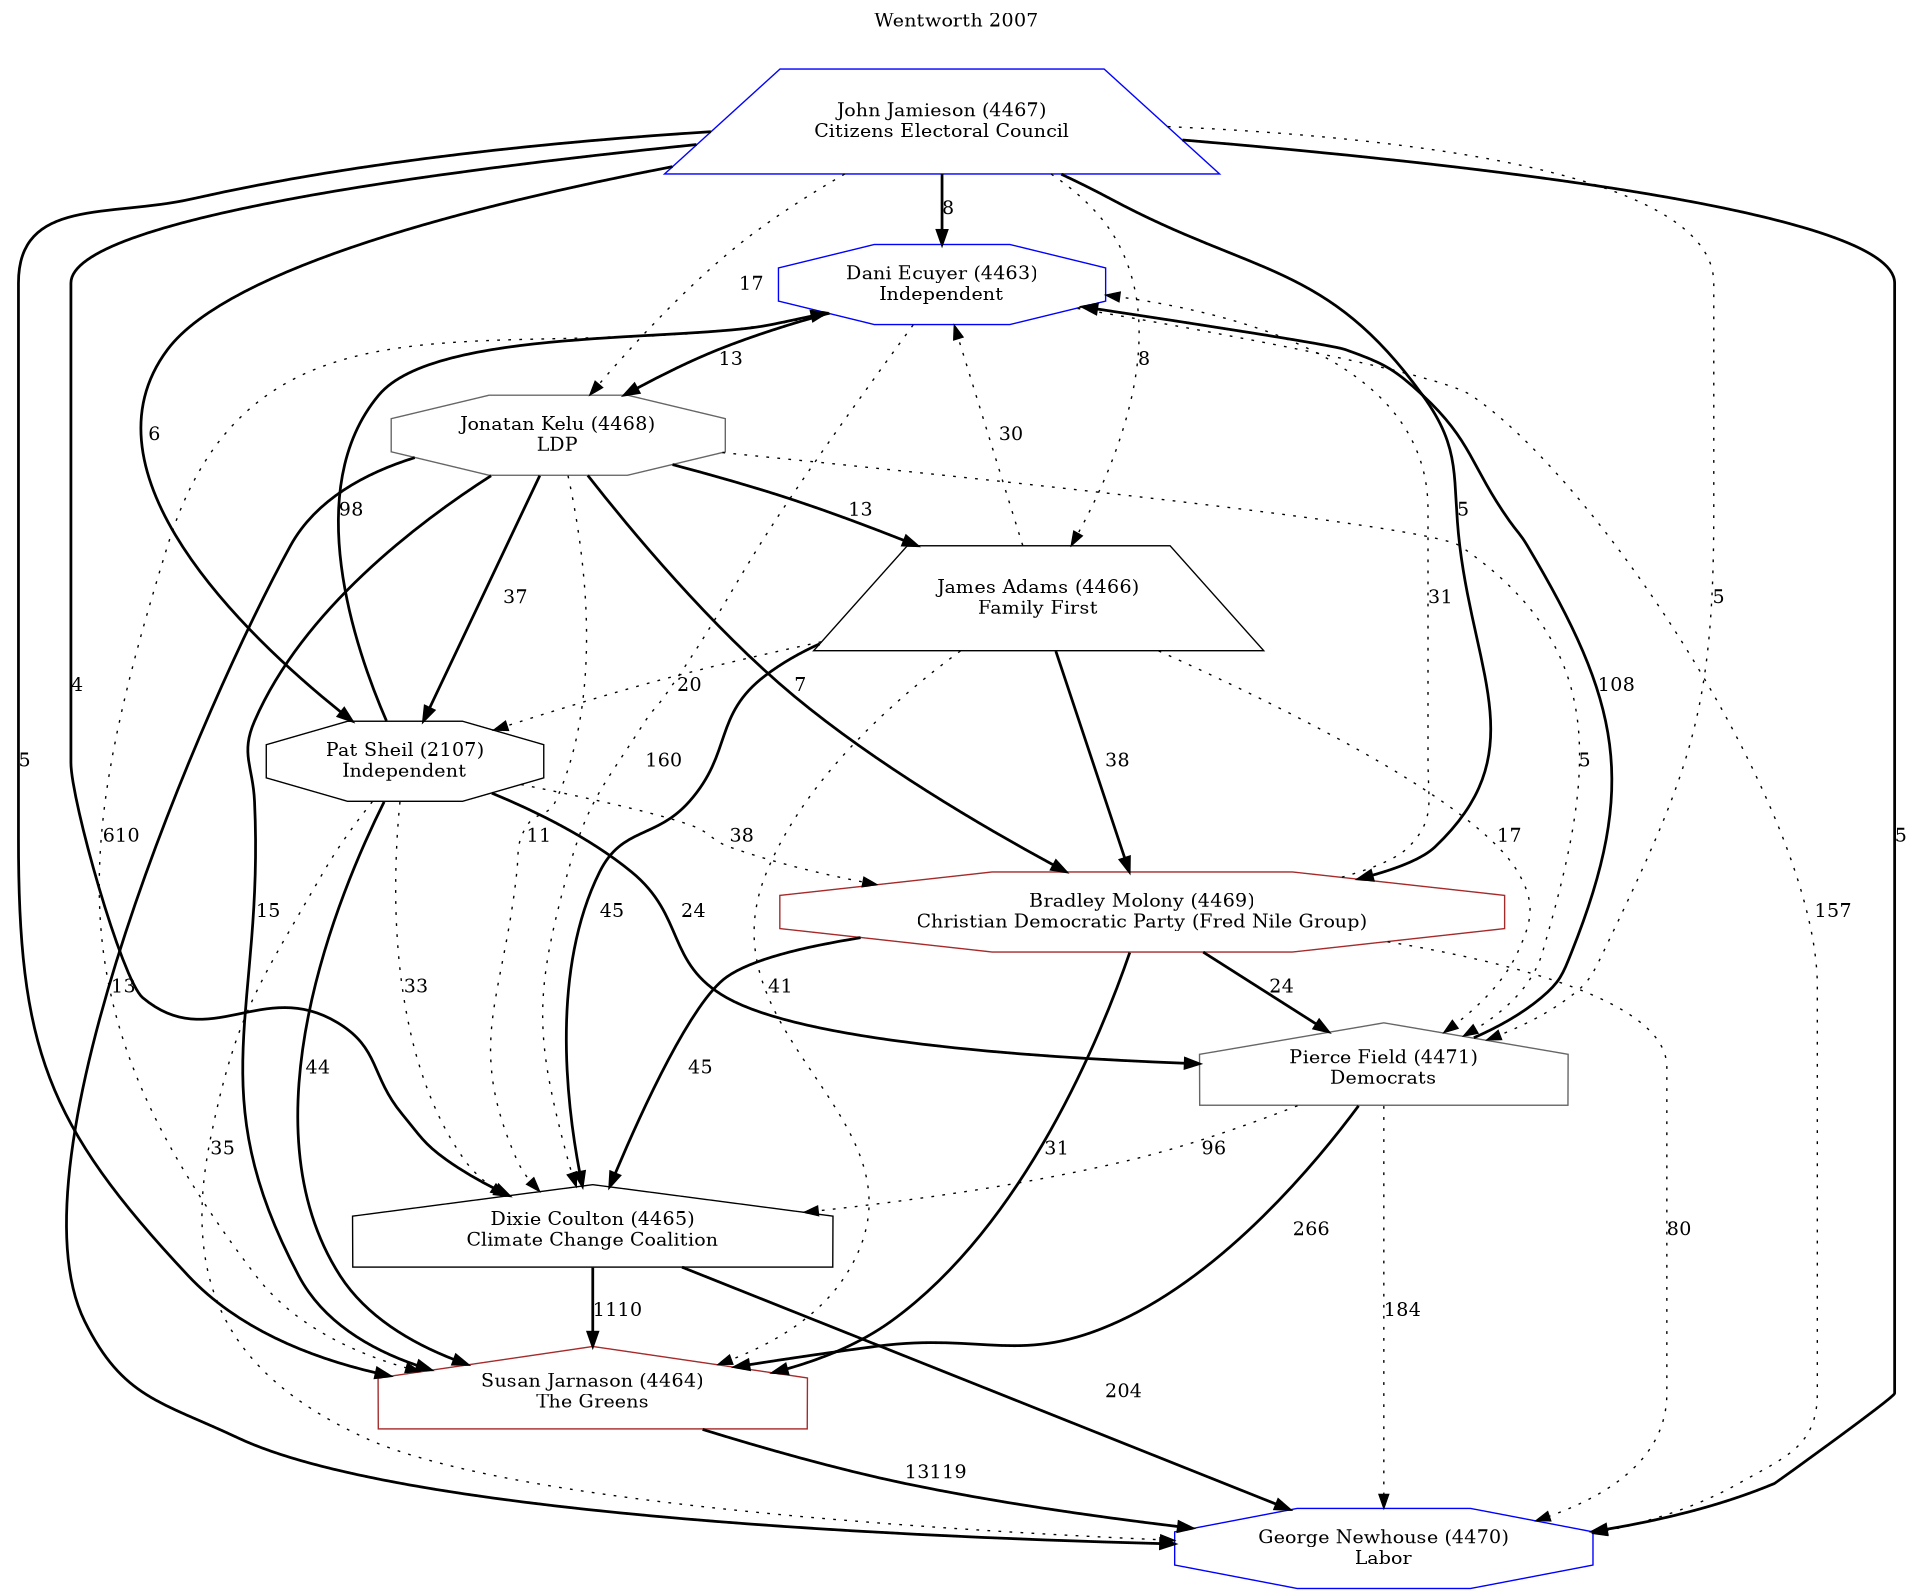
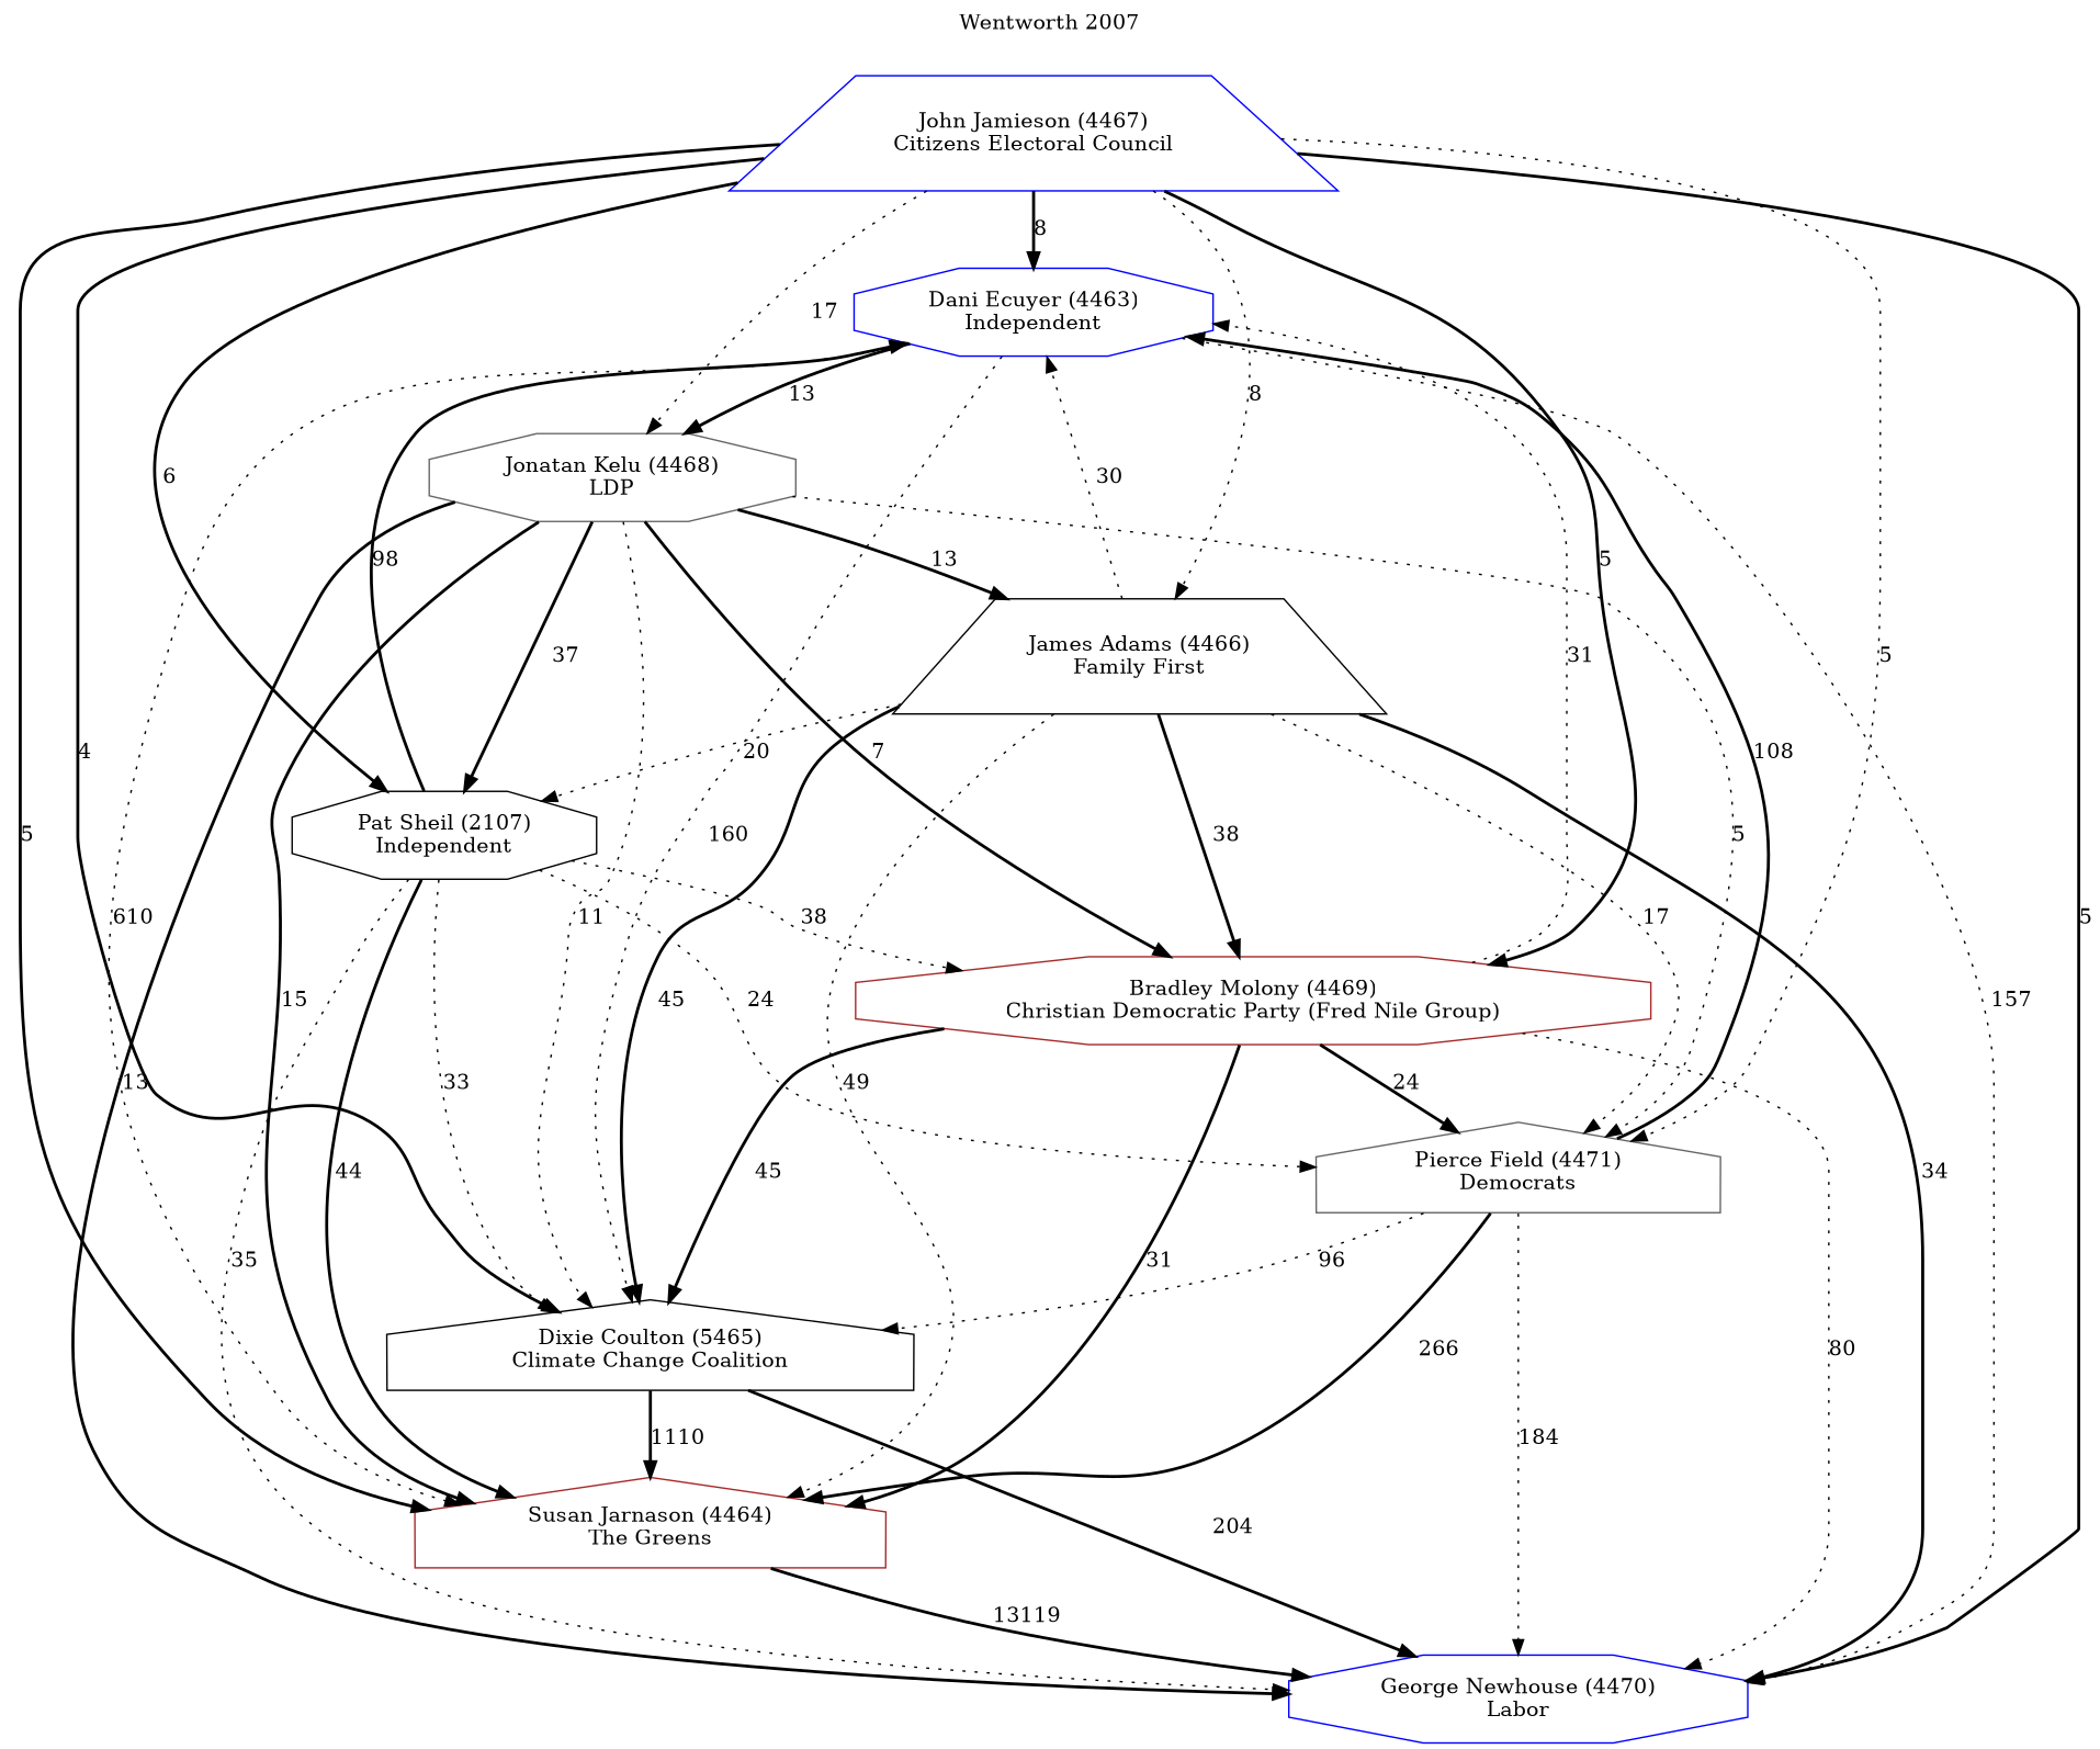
  digraph {
    label="Wentworth 2007"
    labelloc=t
    mclimit=10
    node [color=blue shape=octagon]
    edge [style=bold]
    n1 [label="George Newhouse (4470)\nLabor"]
    n2 [color=brown label="Susan Jarnason (4464)\nThe Greens" shape=house]
-   n3 [color=black label="Dixie Coulton (4465)\nClimate Change Coalition" shape=house]
+   n3 [color=black label="Dixie Coulton (5465)\nClimate Change Coalition" shape=house]
    n4 [label="Dani Ecuyer (4463)\nIndependent"]
    n5 [color=gray40 label="Jonatan Kelu (4468)\nLDP"]
    n6 [color=gray40 label="Pierce Field (4471)\nDemocrats" shape=house]
    n7 [color=brown label="Bradley Molony (4469)\nChristian Democratic Party (Fred Nile Group)"]
    n8 [color=black label="Pat Sheil (2107)\nIndependent"]
    n9 [color=black label="James Adams (4466)\nFamily First" shape=trapezium]
    n10 [label="John Jamieson (4467)\nCitizens Electoral Council" shape=trapezium]
    n2 -> n1 [label=13119]
    n3 -> n1 [label=204]
    n3 -> n2 [label=1110]
    n4 -> n1 [label=157 style=dotted]
    n4 -> n2 [label=610 style=dotted]
    n4 -> n3 [label=160 style=dotted]
    n4 -> n5 [label=13]
    n5 -> n1 [label=13]
    n5 -> n2 [label=15]
    n5 -> n3 [label=11 style=dotted]
    n5 -> n6 [label=5 style=dotted]
    n5 -> n7 [label=7]
    n5 -> n8 [label=37]
    n5 -> n9 [label=13]
    n6 -> n1 [label=184 style=dotted]
    n6 -> n2 [label=266]
    n6 -> n3 [label=96 style=dotted]
    n6 -> n4 [label=108]
    n7 -> n1 [label=80 style=dotted]
    n7 -> n2 [label=31]
    n7 -> n3 [label=45]
    n7 -> n4 [label=31 style=dotted]
    n7 -> n6 [label=24]
    n8 -> n1 [label=35 style=dotted]
    n8 -> n2 [label=44]
    n8 -> n3 [label=33 style=dotted]
    n8 -> n4 [label=98]
-   n8 -> n6 [label=24]
+   n8 -> n6 [label=24 style=dotted]
    n8 -> n7 [label=38 style=dotted]
-   n9 -> n2 [label=41 style=dotted]
+   n9 -> n1 [label=34]
+   n9 -> n2 [label=49 style=dotted]
    n9 -> n3 [label=45]
    n9 -> n4 [label=30 style=dotted]
    n9 -> n6 [label=17 style=dotted]
    n9 -> n7 [label=38]
    n9 -> n8 [label=20 style=dotted]
    n10 -> n1 [label=5]
    n10 -> n2 [label=5]
    n10 -> n3 [label=4]
    n10 -> n4 [label=8]
    n10 -> n5 [label=17 style=dotted]
    n10 -> n6 [label=5 style=dotted]
    n10 -> n7 [label=5]
    n10 -> n8 [label=6]
    n10 -> n9 [label=8 style=dotted]
  }
